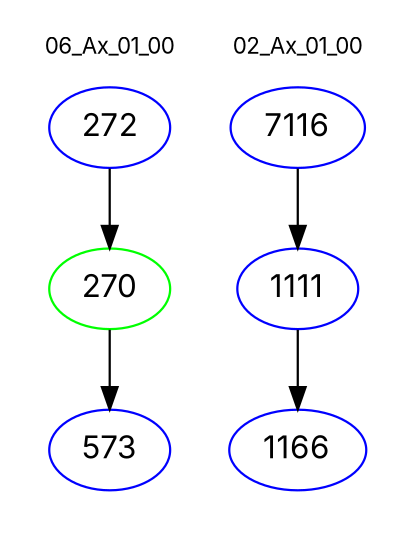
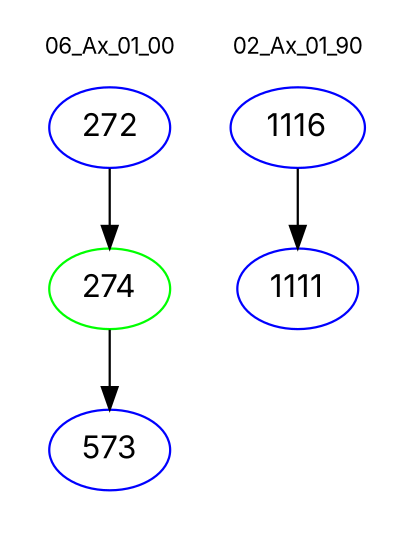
  digraph {
    fontname=Inter
    node [color=blue fontname=Inter]
    edge [color=black fontname=Inter]
    n1 [label=272]
-   n2 [color=green label=270]
+   n2 [color=green label=274]
    n3 [label=573]
-   n4 [label=7116]
+   n4 [label=1116]
    n5 [label=1111]
-   n6 [label=1166]
    subgraph cluster_1 {
      color=white
      fontsize=10
      label="06_Ax_01_00"
      n1
      n2
      n3
    }
    subgraph cluster_2 {
      color=white
      fontsize=10
-     label="02_Ax_01_00"
+     label="02_Ax_01_90"
      n4
      n5
-     n6
    }
    n1 -> n2
    n2 -> n3
    n4 -> n5
-   n5 -> n6
  }
